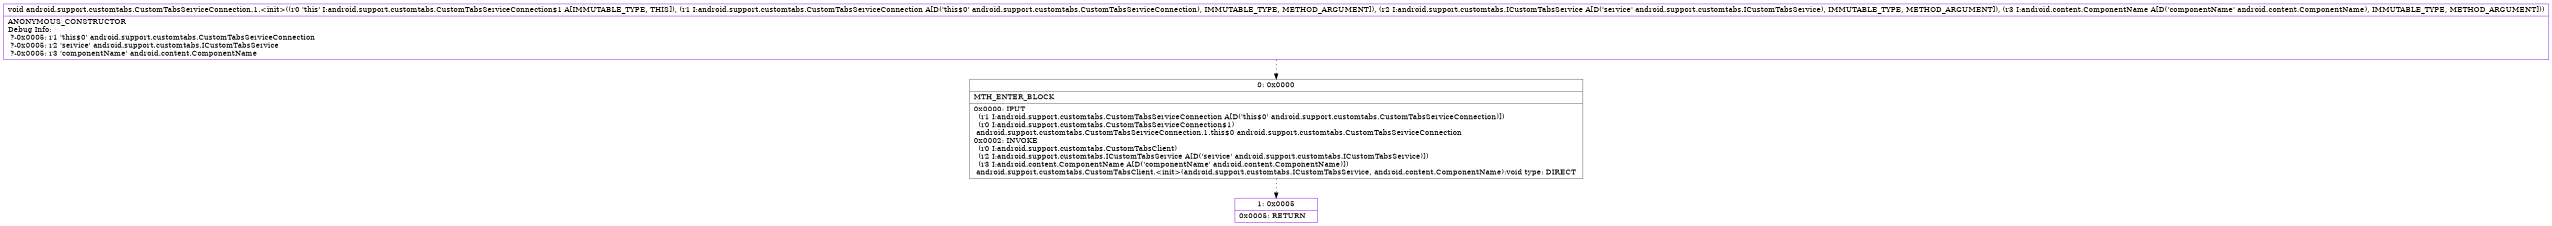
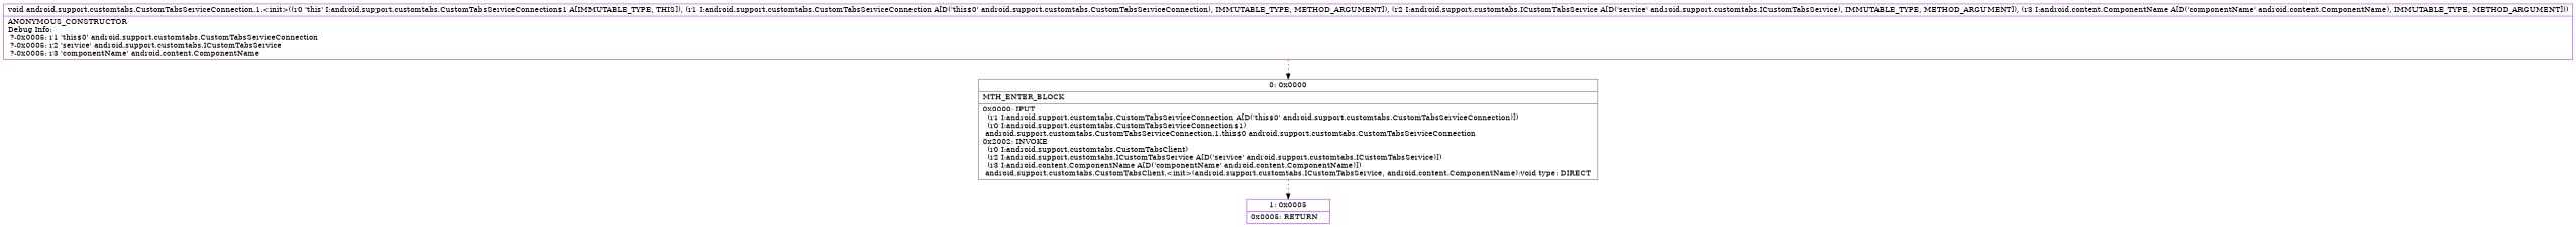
  digraph {
    node [shape=record color=purple]
    edge [style=dotted]
-   n1 [label="{0\:\ 0x0000|MTH_ENTER_BLOCK\l|0x0000: IPUT  \l  (r1 I:android.support.customtabs.CustomTabsServiceConnection A[D('this$0' android.support.customtabs.CustomTabsServiceConnection)])\l  (r0 I:android.support.customtabs.CustomTabsServiceConnection$1)\l android.support.customtabs.CustomTabsServiceConnection.1.this$0 android.support.customtabs.CustomTabsServiceConnection \l0x0002: INVOKE  \l  (r0 I:android.support.customtabs.CustomTabsClient)\l  (r2 I:android.support.customtabs.ICustomTabsService A[D('service' android.support.customtabs.ICustomTabsService)])\l  (r3 I:android.content.ComponentName A[D('componentName' android.content.ComponentName)])\l android.support.customtabs.CustomTabsClient.\<init\>(android.support.customtabs.ICustomTabsService, android.content.ComponentName):void type: DIRECT \l}" color=gray40]
+   n1 [label="{0\:\ 0x0000|MTH_ENTER_BLOCK\l|0x0000: IPUT  \l  (r1 I:android.support.customtabs.CustomTabsServiceConnection A[D('this$0' android.support.customtabs.CustomTabsServiceConnection)])\l  (r0 I:android.support.customtabs.CustomTabsServiceConnection$1)\l android.support.customtabs.CustomTabsServiceConnection.1.this$0 android.support.customtabs.CustomTabsServiceConnection \l0x2002: INVOKE  \l  (r0 I:android.support.customtabs.CustomTabsClient)\l  (r2 I:android.support.customtabs.ICustomTabsService A[D('service' android.support.customtabs.ICustomTabsService)])\l  (r3 I:android.content.ComponentName A[D('componentName' android.content.ComponentName)])\l android.support.customtabs.CustomTabsClient.\<init\>(android.support.customtabs.ICustomTabsService, android.content.ComponentName):void type: DIRECT \l}" color=gray40]
    n2 [label="{1\:\ 0x0005|0x0005: RETURN   \l}"]
    n3 [label="{void android.support.customtabs.CustomTabsServiceConnection.1.\<init\>((r0 'this' I:android.support.customtabs.CustomTabsServiceConnection$1 A[IMMUTABLE_TYPE, THIS]), (r1 I:android.support.customtabs.CustomTabsServiceConnection A[D('this$0' android.support.customtabs.CustomTabsServiceConnection), IMMUTABLE_TYPE, METHOD_ARGUMENT]), (r2 I:android.support.customtabs.ICustomTabsService A[D('service' android.support.customtabs.ICustomTabsService), IMMUTABLE_TYPE, METHOD_ARGUMENT]), (r3 I:android.content.ComponentName A[D('componentName' android.content.ComponentName), IMMUTABLE_TYPE, METHOD_ARGUMENT]))  | ANONYMOUS_CONSTRUCTOR\lDebug Info:\l  ?\-0x0005: r1 'this$0' android.support.customtabs.CustomTabsServiceConnection\l  ?\-0x0005: r2 'service' android.support.customtabs.ICustomTabsService\l  ?\-0x0005: r3 'componentName' android.content.ComponentName\l}"]
    n1 -> n2
    n3 -> n1
  }
